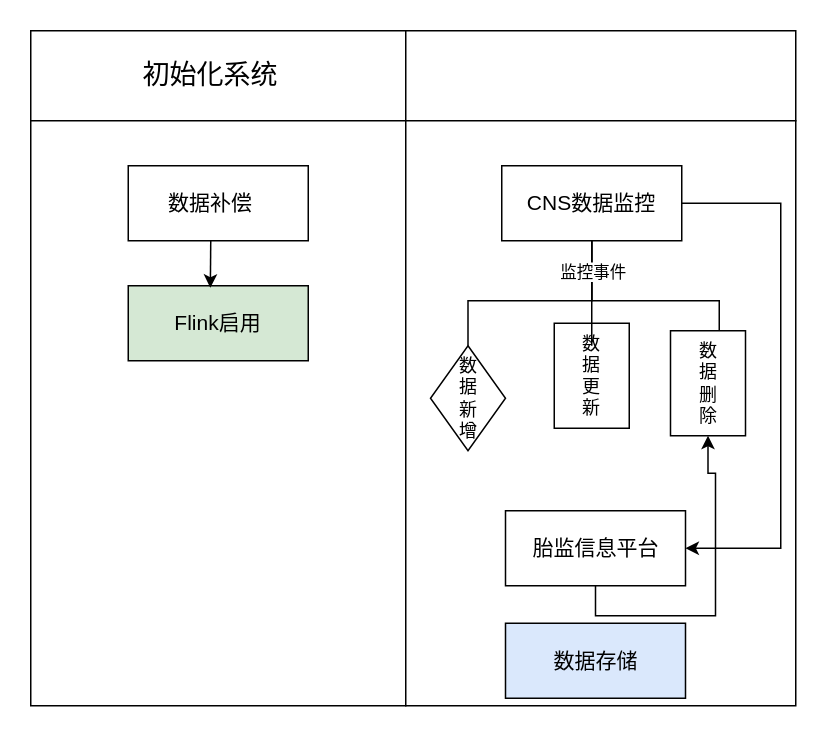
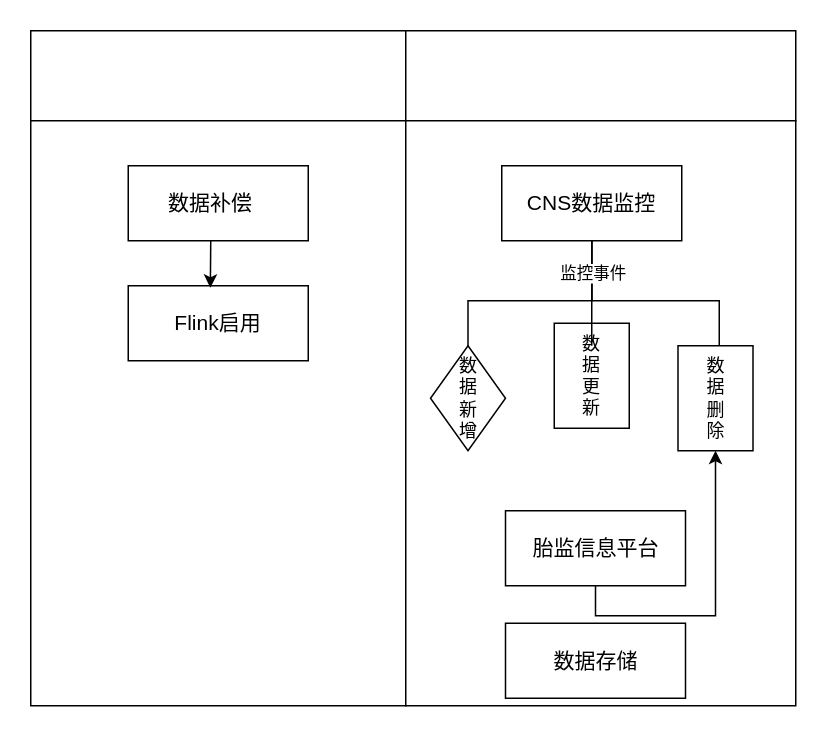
  <mxCell id="0" />
  <mxCell id="1" parent="0" />
  <mxCell id="2" value="" style="rounded=0;whiteSpace=wrap;html=1;" vertex="1" parent="1"><mxGeometry x="20" y="20" width="250" height="450" as="geometry" /></mxCell>
  <mxCell id="3" value="" style="rounded=0;whiteSpace=wrap;html=1;" vertex="1" parent="1"><mxGeometry x="20" y="20" width="510" height="60" as="geometry" /></mxCell>
  <mxCell id="4" value="" style="endArrow=none;html=1;rounded=0;" edge="1" parent="1"><mxGeometry width="50" height="50" relative="1" as="geometry"><mxPoint x="270" y="80" as="sourcePoint" /><mxPoint x="270" y="20" as="targetPoint" /></mxGeometry></mxCell>
  <mxCell id="5" value="" style="rounded=0;whiteSpace=wrap;html=1;" vertex="1" parent="1"><mxGeometry x="270" y="80" width="260" height="390" as="geometry" /></mxCell>
- <mxCell id="6" value="初始化系统" style="text;html=1;strokeColor=none;fillColor=none;align=center;verticalAlign=middle;whiteSpace=wrap;rounded=0;strokeWidth=1;fontSize=18;" vertex="1" parent="1"><mxGeometry x="70" y="35" width="140" height="30" as="geometry" /></mxCell>
  <mxCell id="7" value="" style="rounded=0;whiteSpace=wrap;html=1;" vertex="1" parent="1"><mxGeometry x="85" y="110" width="120" height="50" as="geometry" /></mxCell>
  <mxCell id="8" value="数据补偿" style="text;html=1;strokeColor=none;fillColor=none;align=center;verticalAlign=middle;whiteSpace=wrap;rounded=0;fontSize=14;" vertex="1" parent="1"><mxGeometry x="110" y="120" width="60" height="30" as="geometry" /></mxCell>
- <mxCell id="9" value="&lt;font style=&quot;font-size: 14px;&quot;&gt;Flink启用&lt;/font&gt;" style="rounded=0;whiteSpace=wrap;html=1;fillColor=#d5e8d4;" vertex="1" parent="1"><mxGeometry x="85" y="190" width="120" height="50" as="geometry" /></mxCell>
+ <mxCell id="9" value="&lt;font style=&quot;font-size: 14px;&quot;&gt;Flink启用&lt;/font&gt;" style="rounded=0;whiteSpace=wrap;html=1;" vertex="1" parent="1"><mxGeometry x="85" y="190" width="120" height="50" as="geometry" /></mxCell>
  <mxCell id="10" value="&lt;span style=&quot;font-size: 14px;&quot;&gt;CNS数据监控&lt;/span&gt;" style="rounded=0;whiteSpace=wrap;html=1;" vertex="1" parent="1"><mxGeometry x="334" y="110" width="120" height="50" as="geometry" /></mxCell>
  <mxCell id="11" value="数&lt;br&gt;据&lt;br&gt;新&lt;br&gt;增" style="rhombus;whiteSpace=wrap;html=1;" vertex="1" parent="1"><mxGeometry x="286.5" y="230" width="50" height="70" as="geometry" /></mxCell>
- <mxCell id="12" value="数&lt;br&gt;据&lt;br&gt;删&lt;br&gt;除" style="rounded=0;whiteSpace=wrap;html=1;" vertex="1" parent="1"><mxGeometry x="446.5" y="220" width="50" height="70" as="geometry" /></mxCell>
+ <mxCell id="12" value="数&lt;br&gt;据&lt;br&gt;删&lt;br&gt;除" style="rounded=0;whiteSpace=wrap;html=1;" vertex="1" parent="1"><mxGeometry x="451.5" y="230" width="50" height="70" as="geometry" /></mxCell>
  <mxCell id="13" value="数&lt;br&gt;据&lt;br&gt;更&lt;br&gt;新" style="rounded=0;whiteSpace=wrap;html=1;" vertex="1" parent="1"><mxGeometry x="369" y="215" width="50" height="70" as="geometry" /></mxCell>
  <mxCell id="14" style="edgeStyle=orthogonalEdgeStyle;rounded=0;orthogonalLoop=1;jettySize=auto;html=1;entryX=0.456;entryY=0.027;entryDx=0;entryDy=0;entryPerimeter=0;" edge="1" parent="1" target="9"><mxGeometry relative="1" as="geometry"><mxPoint x="140" y="160" as="sourcePoint" /></mxGeometry></mxCell>
  <mxCell id="15" style="edgeStyle=orthogonalEdgeStyle;rounded=0;orthogonalLoop=1;jettySize=auto;html=1;entryX=0.5;entryY=0;entryDx=0;entryDy=0;exitX=0.5;exitY=1;exitDx=0;exitDy=0;endArrow=none;endFill=0;" edge="1" parent="1" source="10" target="11"><mxGeometry relative="1" as="geometry"><mxPoint x="150" y="170" as="sourcePoint" /><mxPoint x="150" y="201" as="targetPoint" /><Array as="points"><mxPoint x="394" y="200" /><mxPoint x="312" y="200" /></Array></mxGeometry></mxCell>
  <mxCell id="16" style="edgeStyle=orthogonalEdgeStyle;rounded=0;orthogonalLoop=1;jettySize=auto;html=1;entryX=0.5;entryY=0;entryDx=0;entryDy=0;exitX=0.5;exitY=1;exitDx=0;exitDy=0;endArrow=none;endFill=0;" edge="1" parent="1" source="10" target="13"><mxGeometry relative="1" as="geometry"><mxPoint x="404" y="170" as="sourcePoint" /><mxPoint x="324" y="200" as="targetPoint" /><Array as="points"><mxPoint x="394" y="230" /></Array></mxGeometry></mxCell>
  <mxCell id="17" style="edgeStyle=orthogonalEdgeStyle;rounded=0;orthogonalLoop=1;jettySize=auto;html=1;exitX=0.5;exitY=1;exitDx=0;exitDy=0;endArrow=none;endFill=0;" edge="1" parent="1" source="10" target="12"><mxGeometry relative="1" as="geometry"><mxPoint x="404" y="170" as="sourcePoint" /><mxPoint x="404" y="200" as="targetPoint" /><Array as="points"><mxPoint x="394" y="200" /><mxPoint x="479" y="200" /></Array></mxGeometry></mxCell>
  <mxCell id="18" value="监控事件" style="edgeLabel;html=1;align=center;verticalAlign=middle;resizable=0;points=[];" vertex="1" connectable="0" parent="17"><mxGeometry x="-0.89" y="2" relative="1" as="geometry"><mxPoint x="-2" y="12" as="offset" /></mxGeometry></mxCell>
  <mxCell id="19" value="&lt;font style=&quot;font-size: 14px;&quot;&gt;胎监信息平台&lt;/font&gt;" style="rounded=0;whiteSpace=wrap;html=1;" vertex="1" parent="1"><mxGeometry x="336.5" y="340" width="120" height="50" as="geometry" /></mxCell>
- <mxCell id="20" style="edgeStyle=orthogonalEdgeStyle;rounded=0;orthogonalLoop=1;jettySize=auto;html=1;entryX=1;entryY=0.5;entryDx=0;entryDy=0;exitX=1;exitY=0.5;exitDx=0;exitDy=0;" edge="1" parent="1" source="10" target="19"><mxGeometry relative="1" as="geometry"><mxPoint x="215" y="225" as="sourcePoint" /><mxPoint x="344" y="145" as="targetPoint" /><Array as="points"><mxPoint x="520" y="135" /><mxPoint x="520" y="365" /></Array></mxGeometry></mxCell>
- <mxCell id="21" value="&lt;span style=&quot;font-size: 14px;&quot;&gt;数据存储&lt;/span&gt;" style="rounded=0;whiteSpace=wrap;html=1;fillColor=#dae8fc;" vertex="1" parent="1"><mxGeometry x="336.5" y="415" width="120" height="50" as="geometry" /></mxCell>
+ <mxCell id="21" value="&lt;span style=&quot;font-size: 14px;&quot;&gt;数据存储&lt;/span&gt;" style="rounded=0;whiteSpace=wrap;html=1;" vertex="1" parent="1"><mxGeometry x="336.5" y="415" width="120" height="50" as="geometry" /></mxCell>
  <mxCell id="22" style="edgeStyle=orthogonalEdgeStyle;rounded=0;orthogonalLoop=1;jettySize=auto;html=1;exitX=0.5;exitY=1;exitDx=0;exitDy=0;" edge="1" parent="1" source="19" target="12"><mxGeometry relative="1" as="geometry"><mxPoint x="150" y="170" as="sourcePoint" /><mxPoint x="150" y="201" as="targetPoint" /></mxGeometry></mxCell>
